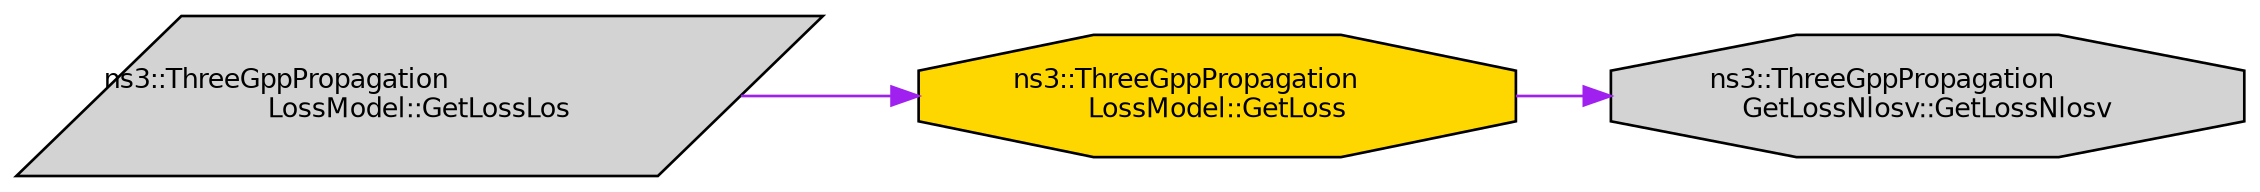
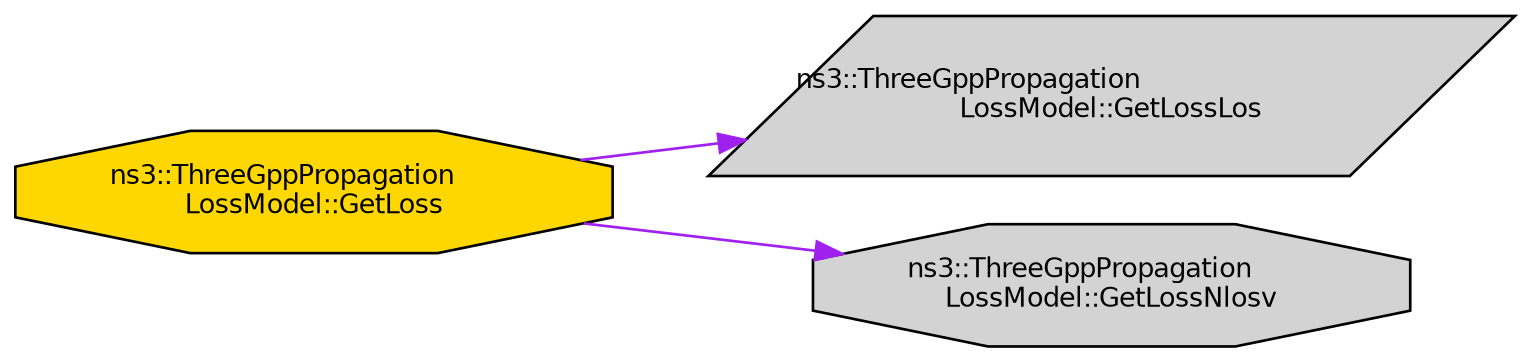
  digraph {
    rankdir=LR
    node [color=black fillcolor=lightgrey fontname=Helvetica fontsize=10 shape=octagon style=filled]
    edge [color=purple fontname=Helvetica fontsize=10 labelfontname=Helvetica labelfontsize=10 style=solid]
    n1 [fillcolor=gold fontcolor=black height=0.2 label="ns3::ThreeGppPropagation\lLossModel::GetLoss" width=0.4]
    n2 [height=0.2 label="ns3::ThreeGppPropagation\lLossModel::GetLossLos" shape=parallelogram width=0.4]
-   n3 [height=0.2 label="ns3::ThreeGppPropagation\lGetLossNlosv::GetLossNlosv" width=0.4]
-   n2 -> n1
+   n3 [height=0.2 label="ns3::ThreeGppPropagation\lLossModel::GetLossNlosv" width=0.4]
+   n1 -> n2
    n1 -> n3
  }
